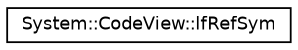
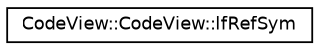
  digraph {
    rankdir=LR
-   n1 [color=black fillcolor=white fontname=Helvetica fontsize=10 height=0.2 label="System::CodeView::lfRefSym" shape=record style=filled width=0.4]
+   n1 [color=black fillcolor=white fontname=Helvetica fontsize=10 height=0.2 label="CodeView::CodeView::lfRefSym" shape=record style=filled width=0.4]
  }
